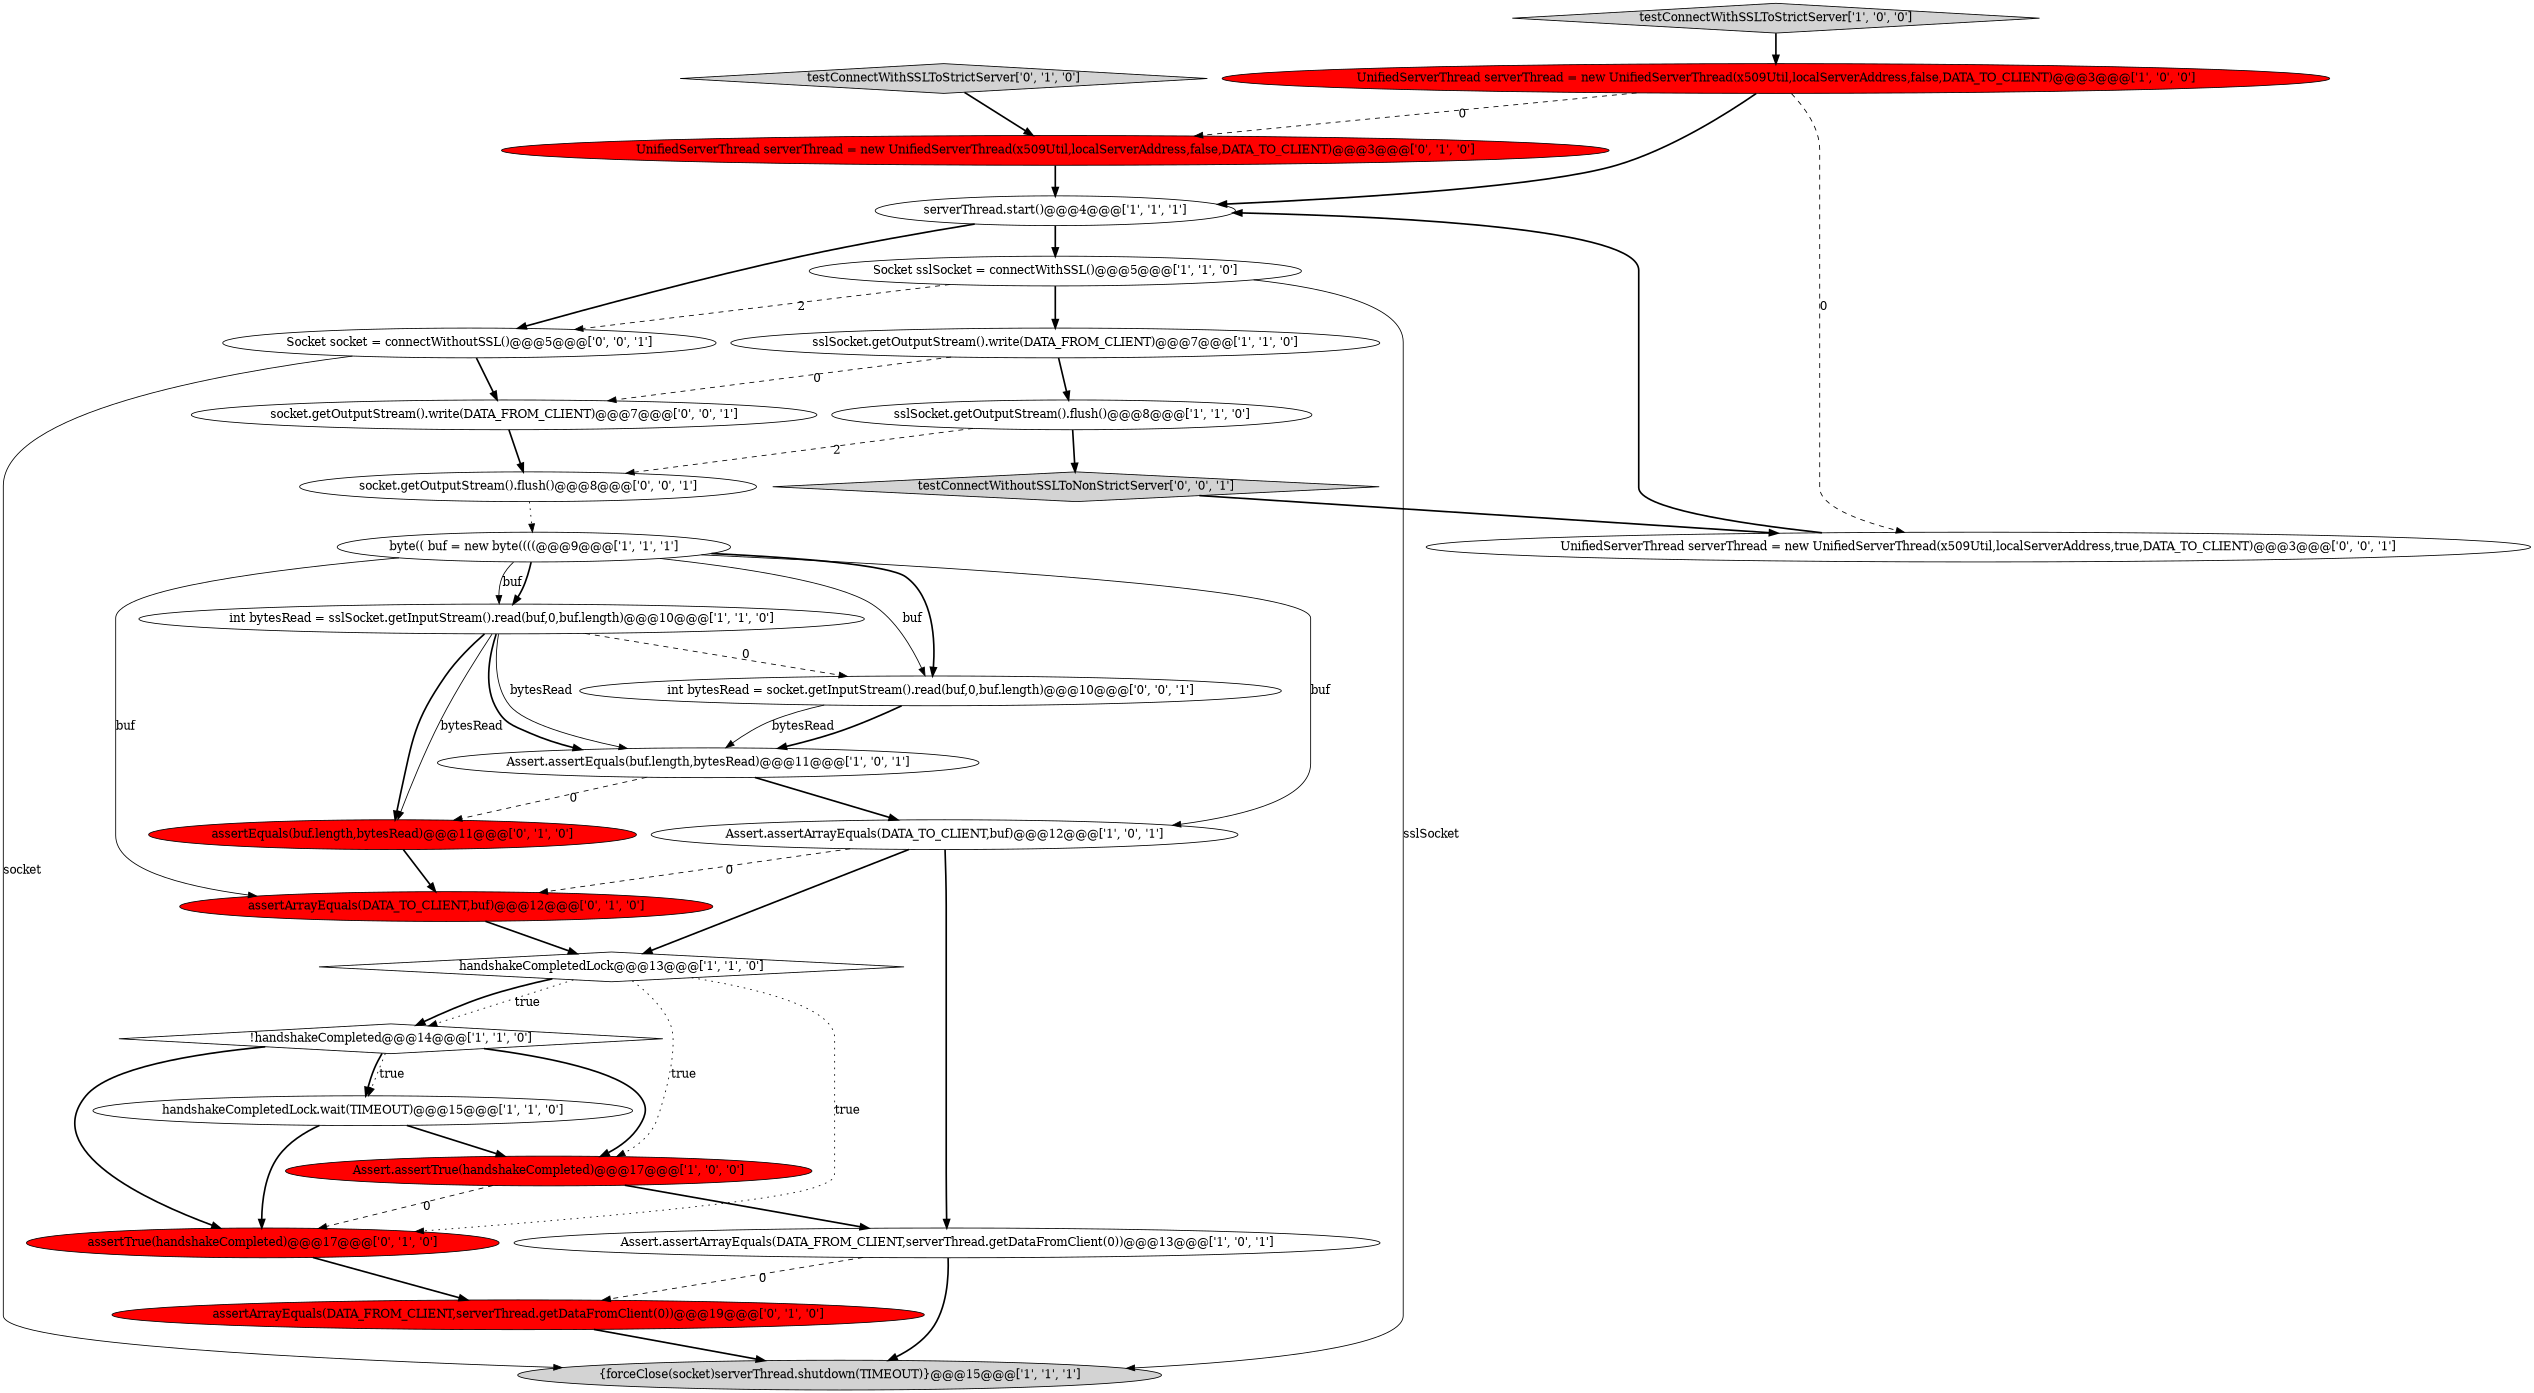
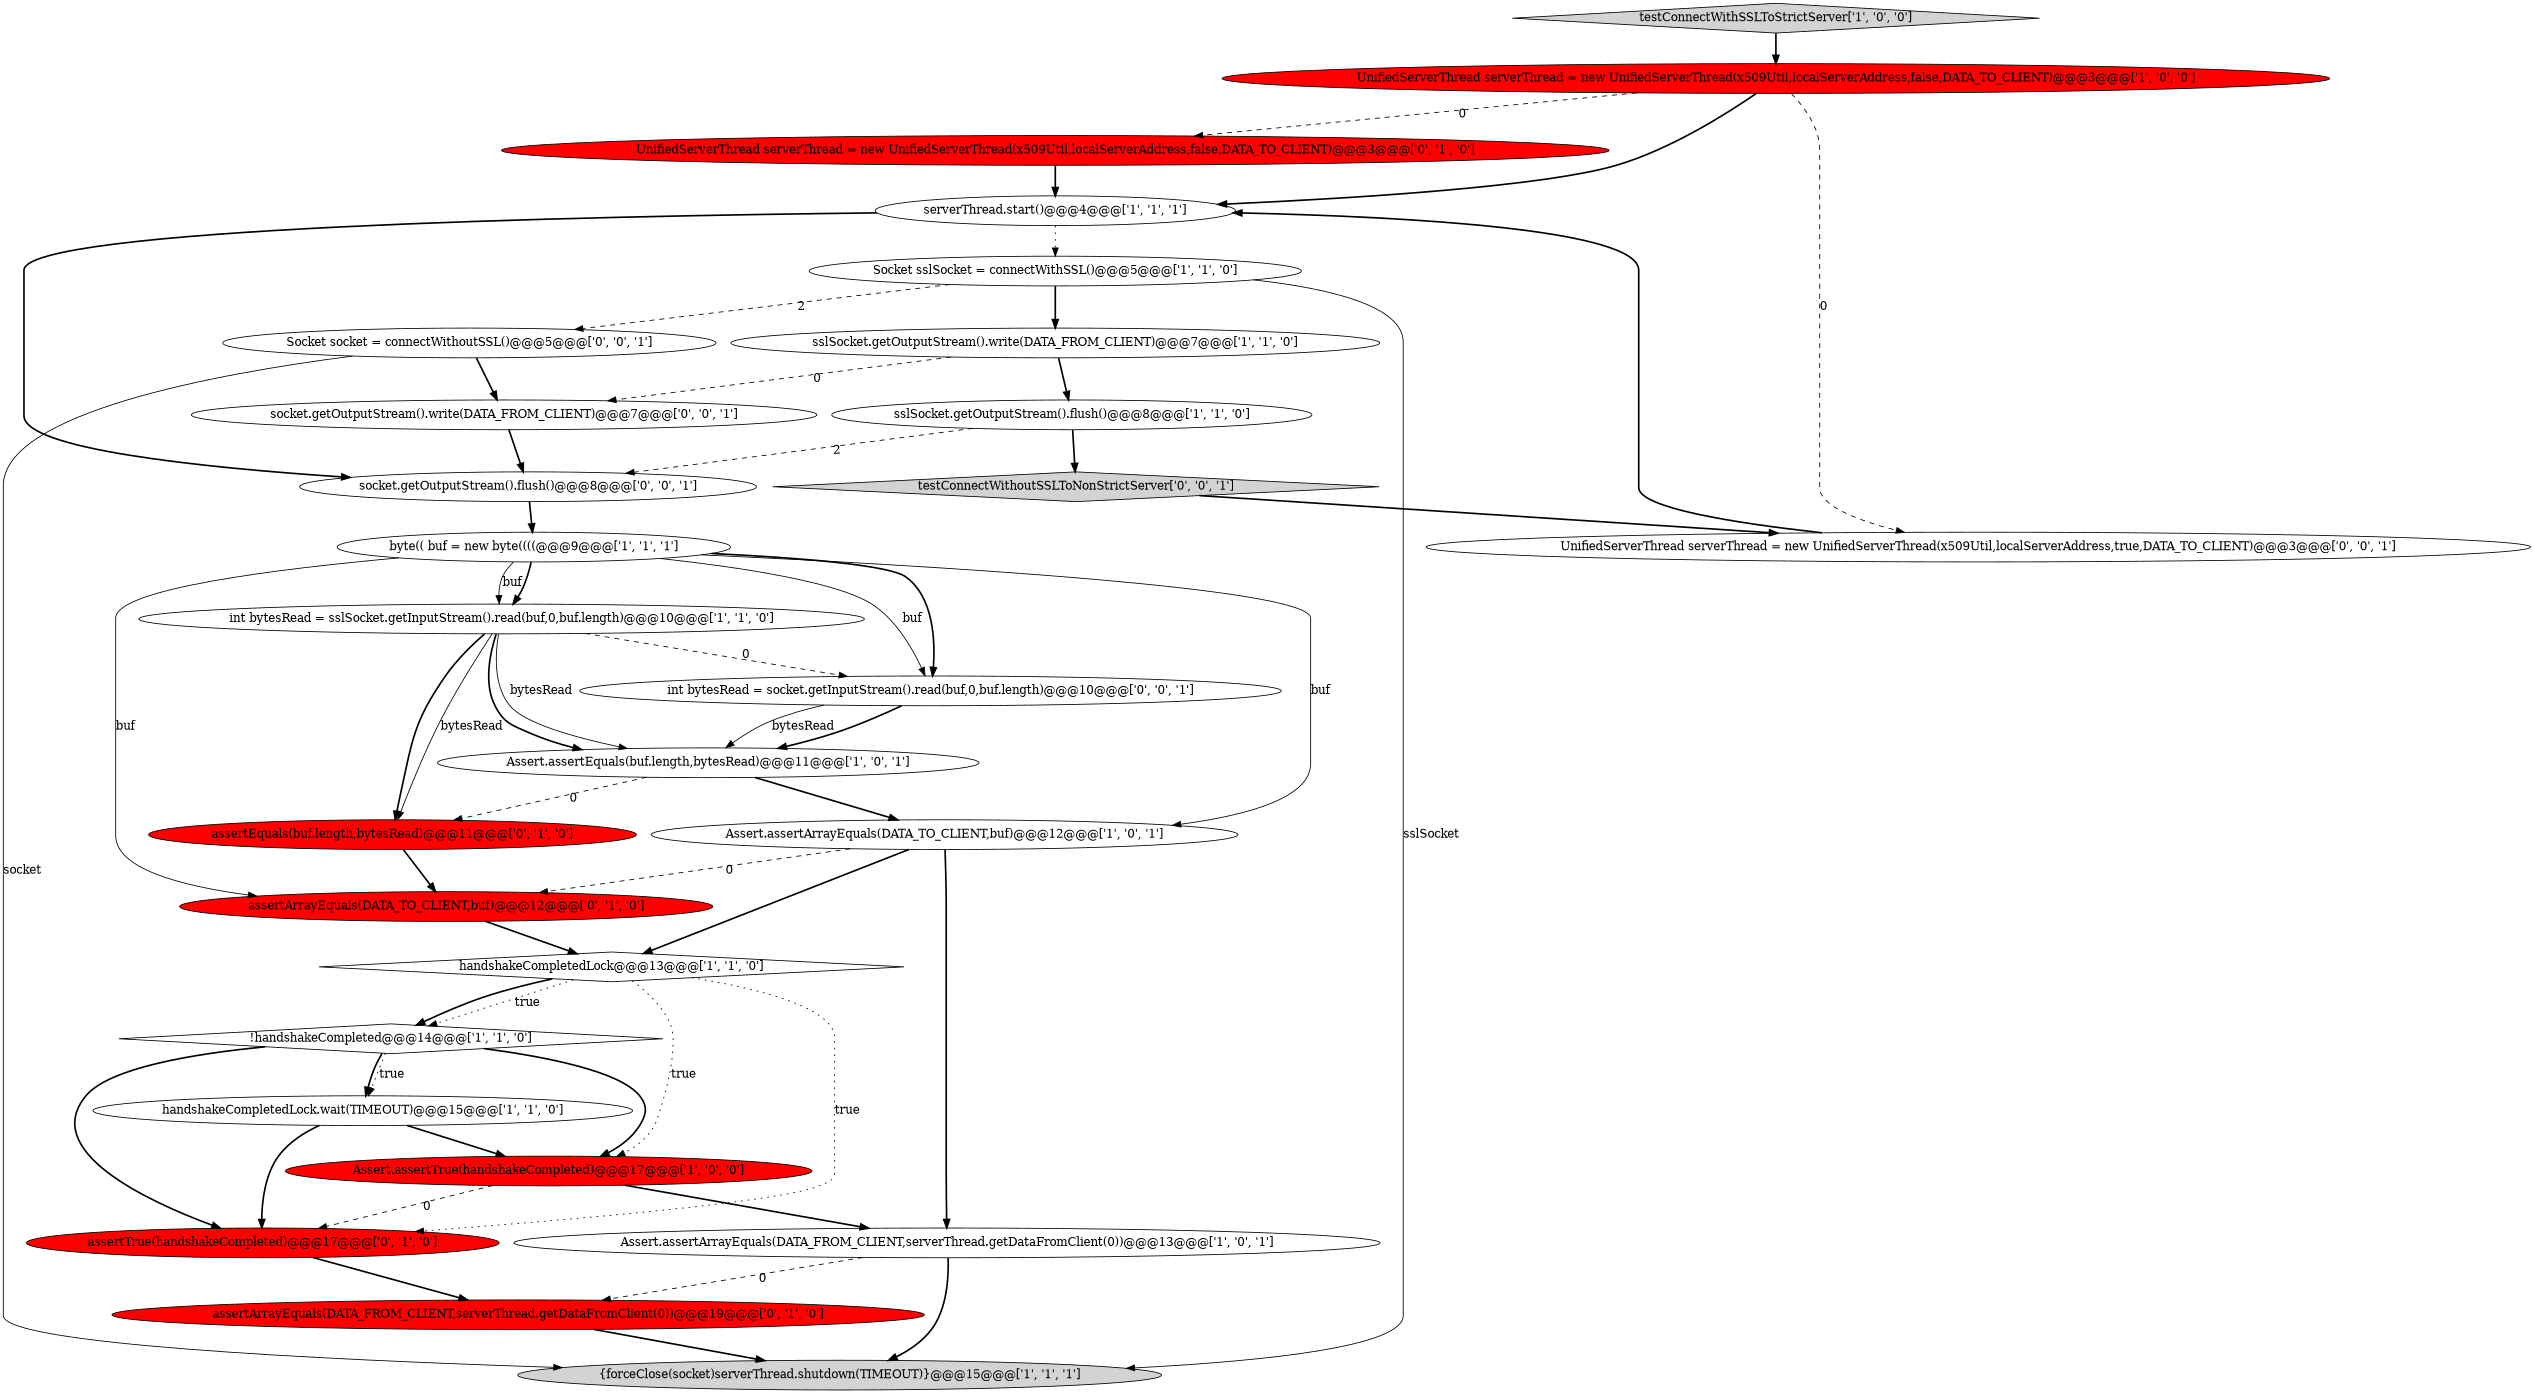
  digraph {
    node [fillcolor=white shape=ellipse style=filled]
    edge [style=bold]
    n1 [fillcolor=red label="UnifiedServerThread serverThread = new UnifiedServerThread(x509Util,localServerAddress,false,DATA_TO_CLIENT)@@@3@@@['0', '1', '0']"]
    n2 [label="serverThread.start()@@@4@@@['1', '1', '1']"]
    n3 [label="Socket sslSocket = connectWithSSL()@@@5@@@['1', '1', '0']"]
    n4 [label="Socket socket = connectWithoutSSL()@@@5@@@['0', '0', '1']"]
    n5 [fillcolor=lightgray label="{forceClose(socket)serverThread.shutdown(TIMEOUT)}@@@15@@@['1', '1', '1']"]
    n6 [label="Assert.assertEquals(buf.length,bytesRead)@@@11@@@['1', '0', '1']"]
    n7 [fillcolor=red label="assertEquals(buf.length,bytesRead)@@@11@@@['0', '1', '0']"]
    n8 [label="Assert.assertArrayEquals(DATA_TO_CLIENT,buf)@@@12@@@['1', '0', '1']"]
    n9 [fillcolor=red label="assertArrayEquals(DATA_TO_CLIENT,buf)@@@12@@@['0', '1', '0']"]
    n10 [label="Assert.assertArrayEquals(DATA_FROM_CLIENT,serverThread.getDataFromClient(0))@@@13@@@['1', '0', '1']"]
    n11 [label="handshakeCompletedLock@@@13@@@['1', '1', '0']" shape=diamond]
    n12 [fillcolor=red label="Assert.assertTrue(handshakeCompleted)@@@17@@@['1', '0', '0']"]
    n13 [fillcolor=red label="assertTrue(handshakeCompleted)@@@17@@@['0', '1', '0']"]
    n14 [fillcolor=red label="assertArrayEquals(DATA_FROM_CLIENT,serverThread.getDataFromClient(0))@@@19@@@['0', '1', '0']"]
    n15 [fillcolor=red label="UnifiedServerThread serverThread = new UnifiedServerThread(x509Util,localServerAddress,false,DATA_TO_CLIENT)@@@3@@@['1', '0', '0']"]
    n16 [label="UnifiedServerThread serverThread = new UnifiedServerThread(x509Util,localServerAddress,true,DATA_TO_CLIENT)@@@3@@@['0', '0', '1']"]
    n17 [fillcolor=lightgray label="testConnectWithoutSSLToNonStrictServer['0', '0', '1']" shape=diamond]
    n18 [label="sslSocket.getOutputStream().flush()@@@8@@@['1', '1', '0']"]
    n19 [label="socket.getOutputStream().flush()@@@8@@@['0', '0', '1']"]
    n20 [label="byte(( buf = new byte((((@@@9@@@['1', '1', '1']"]
    n21 [label="int bytesRead = sslSocket.getInputStream().read(buf,0,buf.length)@@@10@@@['1', '1', '0']"]
    n22 [label="int bytesRead = socket.getInputStream().read(buf,0,buf.length)@@@10@@@['0', '0', '1']"]
    n23 [label="socket.getOutputStream().write(DATA_FROM_CLIENT)@@@7@@@['0', '0', '1']"]
    n24 [label="!handshakeCompleted@@@14@@@['1', '1', '0']" shape=diamond]
-   n25 [fillcolor=lightgray label="testConnectWithSSLToStrictServer['0', '1', '0']" shape=diamond]
    n26 [label="sslSocket.getOutputStream().write(DATA_FROM_CLIENT)@@@7@@@['1', '1', '0']"]
    n27 [label="handshakeCompletedLock.wait(TIMEOUT)@@@15@@@['1', '1', '0']"]
    n28 [fillcolor=lightgray label="testConnectWithSSLToStrictServer['1', '0', '0']" shape=diamond]
    n1 -> n2
-   n2 -> n3
-   n2 -> n4
+   n2 -> n3 [style=dotted]
+   n2 -> n19
    n3 -> n4 [label=2 style=dashed]
    n3 -> n5 [label=sslSocket style=solid]
    n3 -> n26
    n4 -> n5 [label=socket style=solid]
    n4 -> n23
    n6 -> n7 [label=0 style=dashed]
    n6 -> n8
    n7 -> n9
    n8 -> n9 [label=0 style=dashed]
    n8 -> n10
    n8 -> n11
    n9 -> n11
    n10 -> n5
    n10 -> n14 [label=0 style=dashed]
    n11 -> n12 [label=true style=dotted]
    n11 -> n13 [label=true style=dotted]
    n11 -> n24 [label=true style=dotted]
    n11 -> n24
    n12 -> n10
    n12 -> n13 [label=0 style=dashed]
    n13 -> n14
    n14 -> n5
    n15 -> n1 [label=0 style=dashed]
    n15 -> n2
    n15 -> n16 [label=0 style=dashed]
    n16 -> n2
    n17 -> n16
    n18 -> n17
    n18 -> n19 [label=2 style=dashed]
-   n19 -> n20 [style=dotted]
+   n19 -> n20
    n20 -> n8 [label=buf style=solid]
    n20 -> n9 [label=buf style=solid]
    n20 -> n21 [label=buf style=solid]
    n20 -> n21
    n20 -> n22
    n20 -> n22 [label=buf style=solid]
    n21 -> n6 [label=bytesRead style=solid]
    n21 -> n6
    n21 -> n7 [label=bytesRead style=solid]
    n21 -> n7
    n21 -> n22 [label=0 style=dashed]
    n22 -> n6 [label=bytesRead style=solid]
    n22 -> n6
    n23 -> n19
    n24 -> n12
    n24 -> n13
    n24 -> n27
    n24 -> n27 [label=true style=dotted]
-   n25 -> n1
    n26 -> n18
    n26 -> n23 [label=0 style=dashed]
    n27 -> n12
    n27 -> n13
    n28 -> n15
  }
